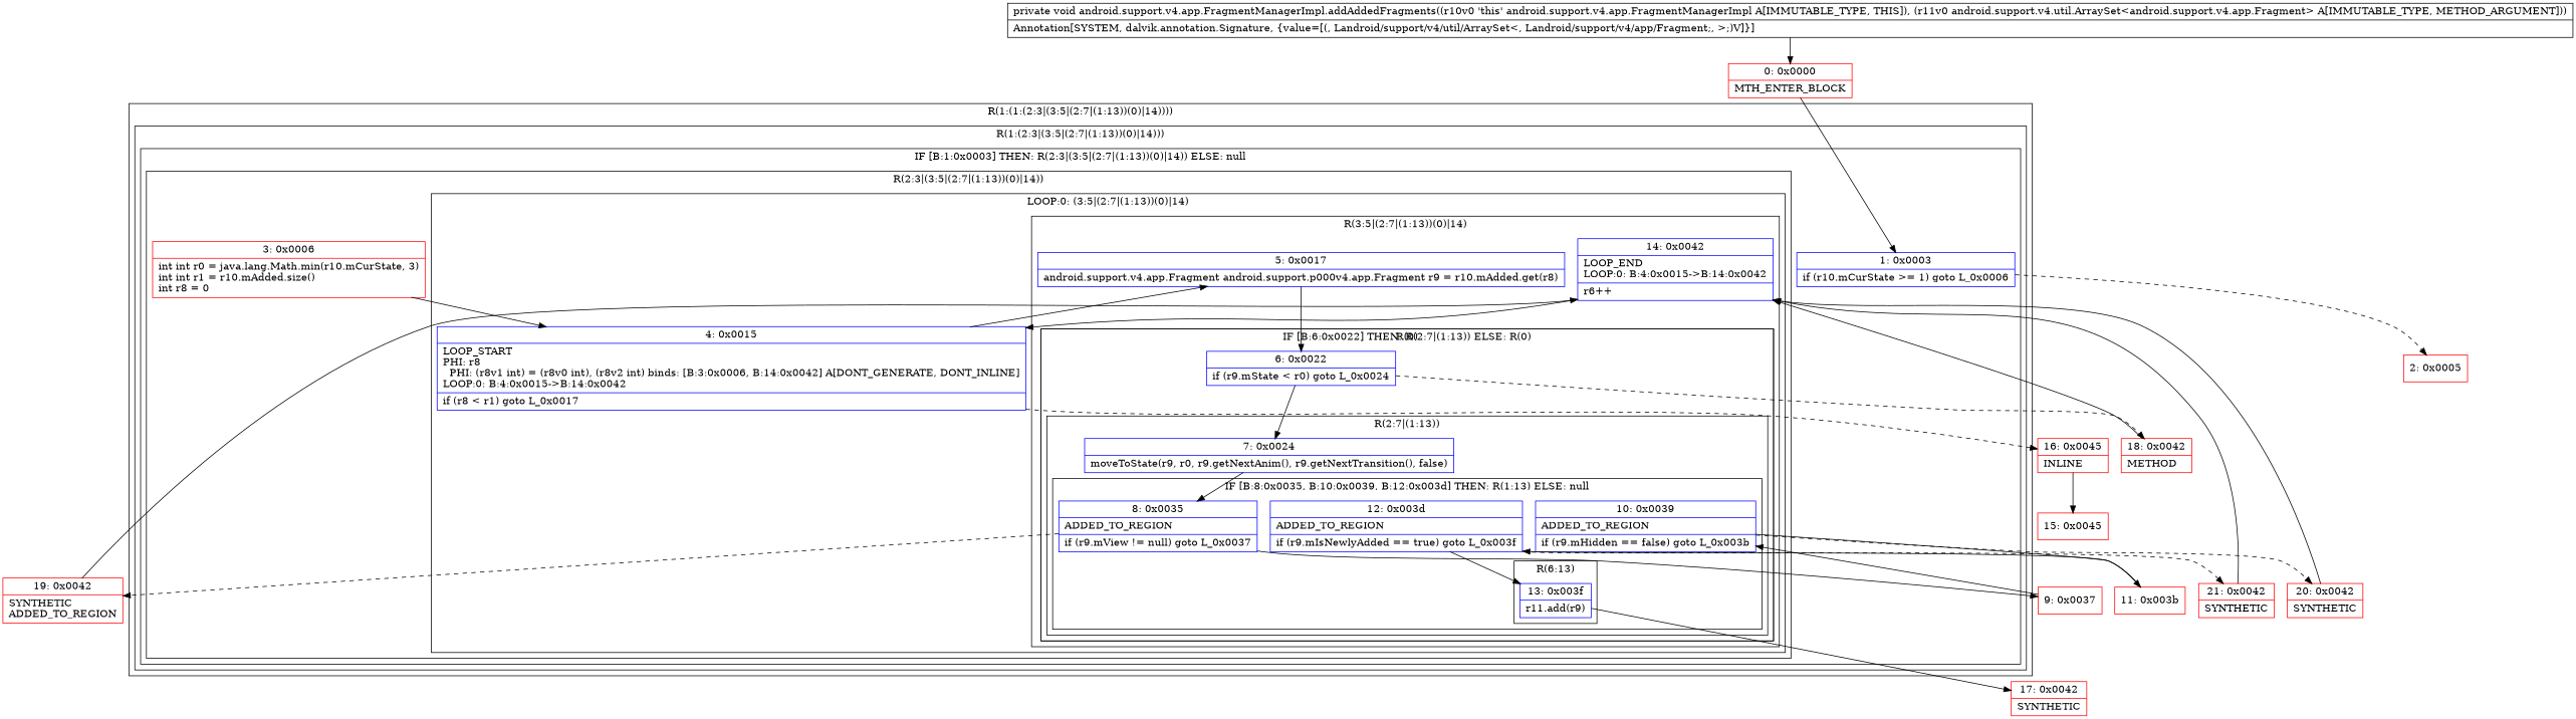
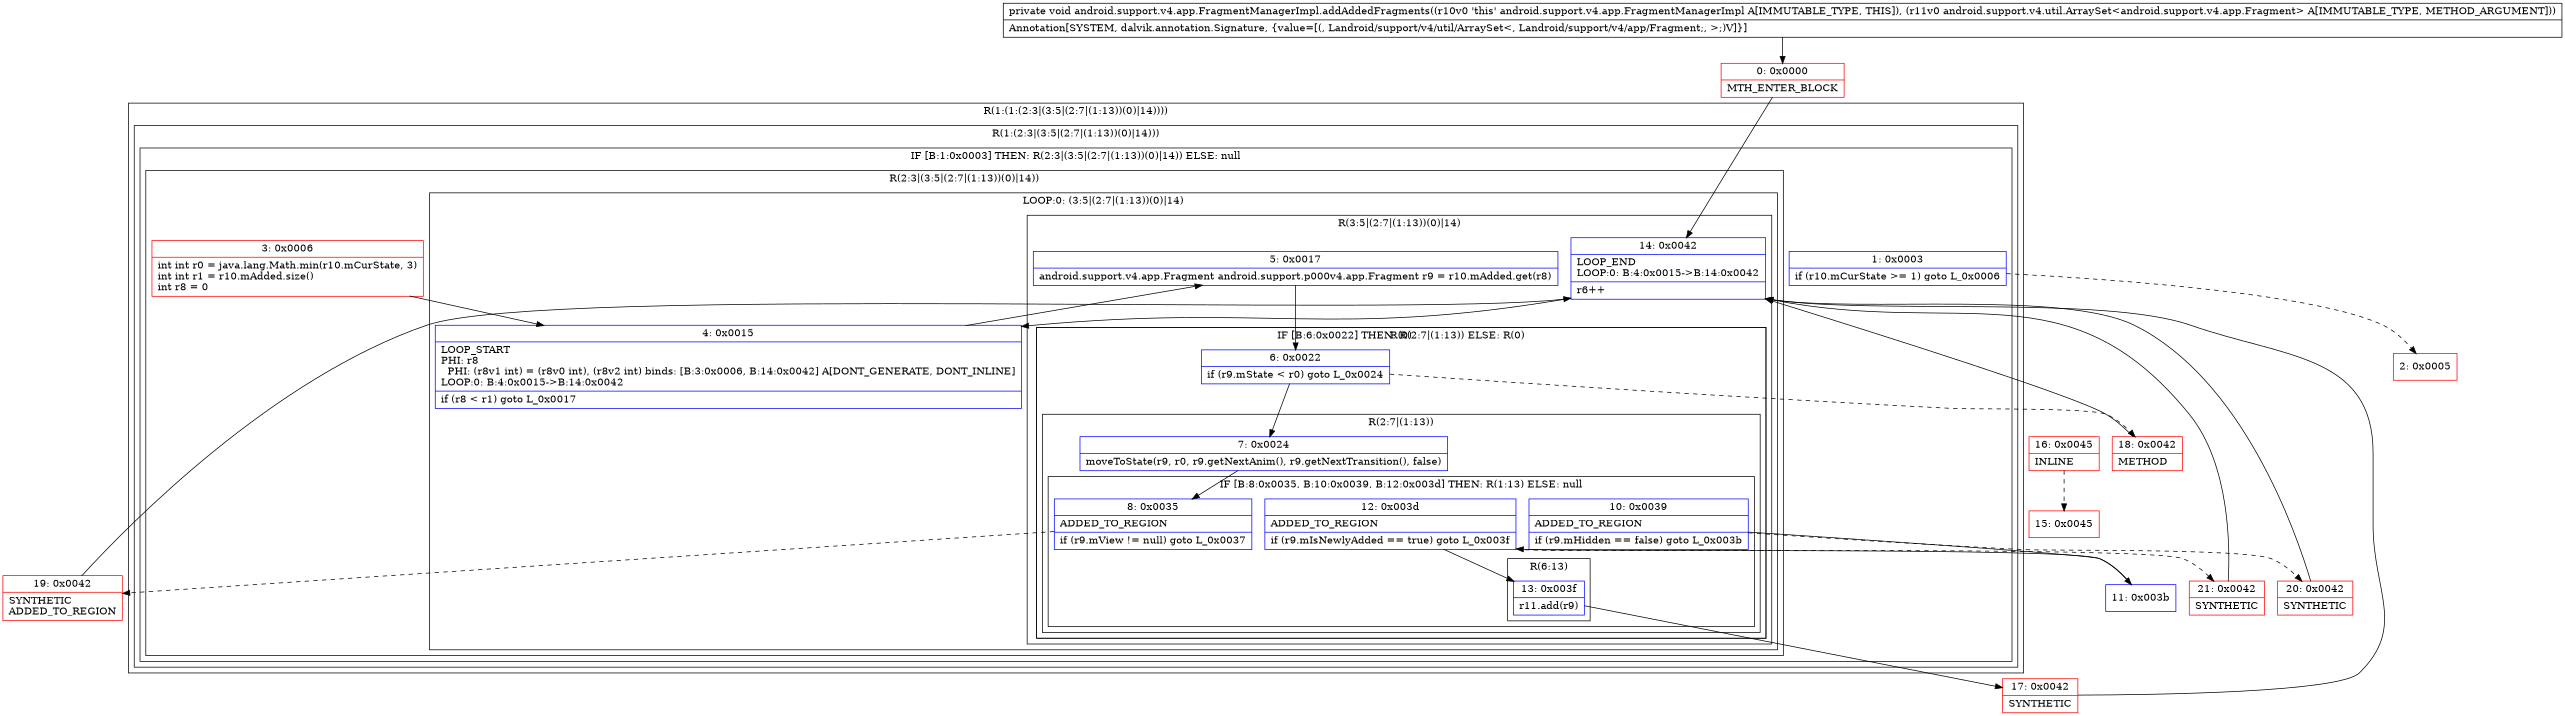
  digraph {
    node [color=red shape=record]
    n1 [color=blue label="{13\:\ 0x003f|r11.add(r9)\l}"]
    n2 [color=blue label="{8\:\ 0x0035|ADDED_TO_REGION\l|if (r9.mView != null) goto L_0x0037\l}"]
    n3 [color=blue label="{10\:\ 0x0039|ADDED_TO_REGION\l|if (r9.mHidden == false) goto L_0x003b\l}"]
    n4 [color=blue label="{12\:\ 0x003d|ADDED_TO_REGION\l|if (r9.mIsNewlyAdded == true) goto L_0x003f\l}"]
    n5 [color=blue label="{7\:\ 0x0024|moveToState(r9, r0, r9.getNextAnim(), r9.getNextTransition(), false)\l}"]
    n6 [color=blue label="{6\:\ 0x0022|if (r9.mState \< r0) goto L_0x0024\l}"]
    n7 [color=blue label="{5\:\ 0x0017|android.support.v4.app.Fragment android.support.p000v4.app.Fragment r9 = r10.mAdded.get(r8)\l}"]
    n8 [color=blue label="{14\:\ 0x0042|LOOP_END\lLOOP:0: B:4:0x0015\-\>B:14:0x0042\l|r6++\l}"]
    n9 [color=blue label="{4\:\ 0x0015|LOOP_START\lPHI: r8 \l  PHI: (r8v1 int) = (r8v0 int), (r8v2 int) binds: [B:3:0x0006, B:14:0x0042] A[DONT_GENERATE, DONT_INLINE]\lLOOP:0: B:4:0x0015\-\>B:14:0x0042\l|if (r8 \< r1) goto L_0x0017\l}"]
    n10 [label="{3\:\ 0x0006|int int r0 = java.lang.Math.min(r10.mCurState, 3)\lint int r1 = r10.mAdded.size()\lint r8 = 0\l}"]
    n11 [color=blue label="{1\:\ 0x0003|if (r10.mCurState \>= 1) goto L_0x0006\l}"]
    n12 [label="{17\:\ 0x0042|SYNTHETIC\l}"]
-   n13 [label="{9\:\ 0x0037}"]
    n14 [label="{19\:\ 0x0042|SYNTHETIC\lADDED_TO_REGION\l}"]
-   n15 [label="{11\:\ 0x003b}"]
+   n15 [color=blue label="{11\:\ 0x003b}"]
    n16 [label="{20\:\ 0x0042|SYNTHETIC\l}"]
    n17 [label="{21\:\ 0x0042|SYNTHETIC\l}"]
    n18 [label="{18\:\ 0x0042|METHOD\l}"]
    n19 [label="{16\:\ 0x0045|INLINE\l}"]
    n20 [label="{2\:\ 0x0005}"]
    n21 [label="{15\:\ 0x0045}"]
    n22 [label="{0\:\ 0x0000|MTH_ENTER_BLOCK\l}"]
    n23 [label="{private void android.support.v4.app.FragmentManagerImpl.addAddedFragments((r10v0 'this' android.support.v4.app.FragmentManagerImpl A[IMMUTABLE_TYPE, THIS]), (r11v0 android.support.v4.util.ArraySet\<android.support.v4.app.Fragment\> A[IMMUTABLE_TYPE, METHOD_ARGUMENT]))  | Annotation[SYSTEM, dalvik.annotation.Signature, \{value=[(, Landroid\/support\/v4\/util\/ArraySet\<, Landroid\/support\/v4\/app\/Fragment;, \>;)V]\}]\l}" color=""]
    subgraph cluster_1 {
      label="R(1:(1:(2:3|(3:5|(2:7|(1:13))(0)|14))))"
      subgraph cluster_2 {
        label="R(1:(2:3|(3:5|(2:7|(1:13))(0)|14)))"
        subgraph cluster_3 {
          label="IF [B:1:0x0003] THEN: R(2:3|(3:5|(2:7|(1:13))(0)|14)) ELSE: null"
          n11
          subgraph cluster_4 {
            label="R(2:3|(3:5|(2:7|(1:13))(0)|14))"
            n10
            subgraph cluster_5 {
              label="LOOP:0: (3:5|(2:7|(1:13))(0)|14)"
              n9
              subgraph cluster_6 {
                label="R(3:5|(2:7|(1:13))(0)|14)"
                n7
                n8
                subgraph cluster_7 {
                  label="IF [B:6:0x0022] THEN: R(2:7|(1:13)) ELSE: R(0)"
                  n6
                  subgraph cluster_8 {
                    label="R(2:7|(1:13))"
                    n5
                    subgraph cluster_9 {
                      label="IF [B:8:0x0035, B:10:0x0039, B:12:0x003d] THEN: R(1:13) ELSE: null"
                      n2
                      n3
                      n4
                      subgraph cluster_10 {
                        label="R(6:13)"
                        n1
                      }
                    }
                  }
                  subgraph cluster_11 {
                    label="R(0)"
                  }
                }
              }
            }
          }
        }
      }
    }
    n1 -> n12
-   n2 -> n13
    n2 -> n14 [style=dashed]
    n3 -> n15
    n3 -> n16 [style=dashed]
    n4 -> n1
    n4 -> n17 [style=dashed]
    n5 -> n2
    n6 -> n5
    n6 -> n18 [style=dashed]
    n7 -> n6
    n8 -> n9
    n9 -> n7
-   n9 -> n19 [style=dashed]
    n10 -> n9
    n11 -> n20 [style=dashed]
-   n13 -> n3
+   n12 -> n8
    n14 -> n8
    n15 -> n4
    n16 -> n8
    n17 -> n8
    n18 -> n8
-   n19 -> n21
-   n22 -> n11
+   n19 -> n21 [style=dashed]
+   n22 -> n8
    n23 -> n22
  }
